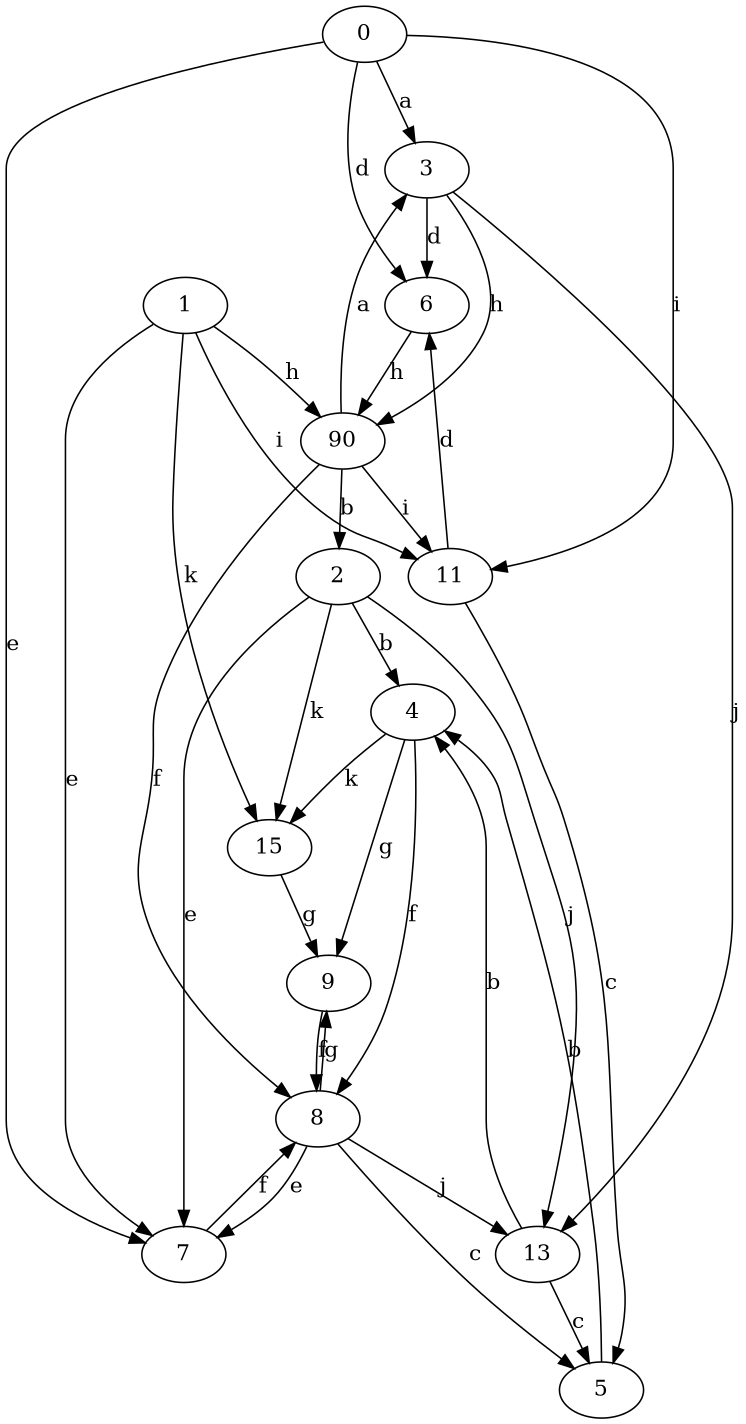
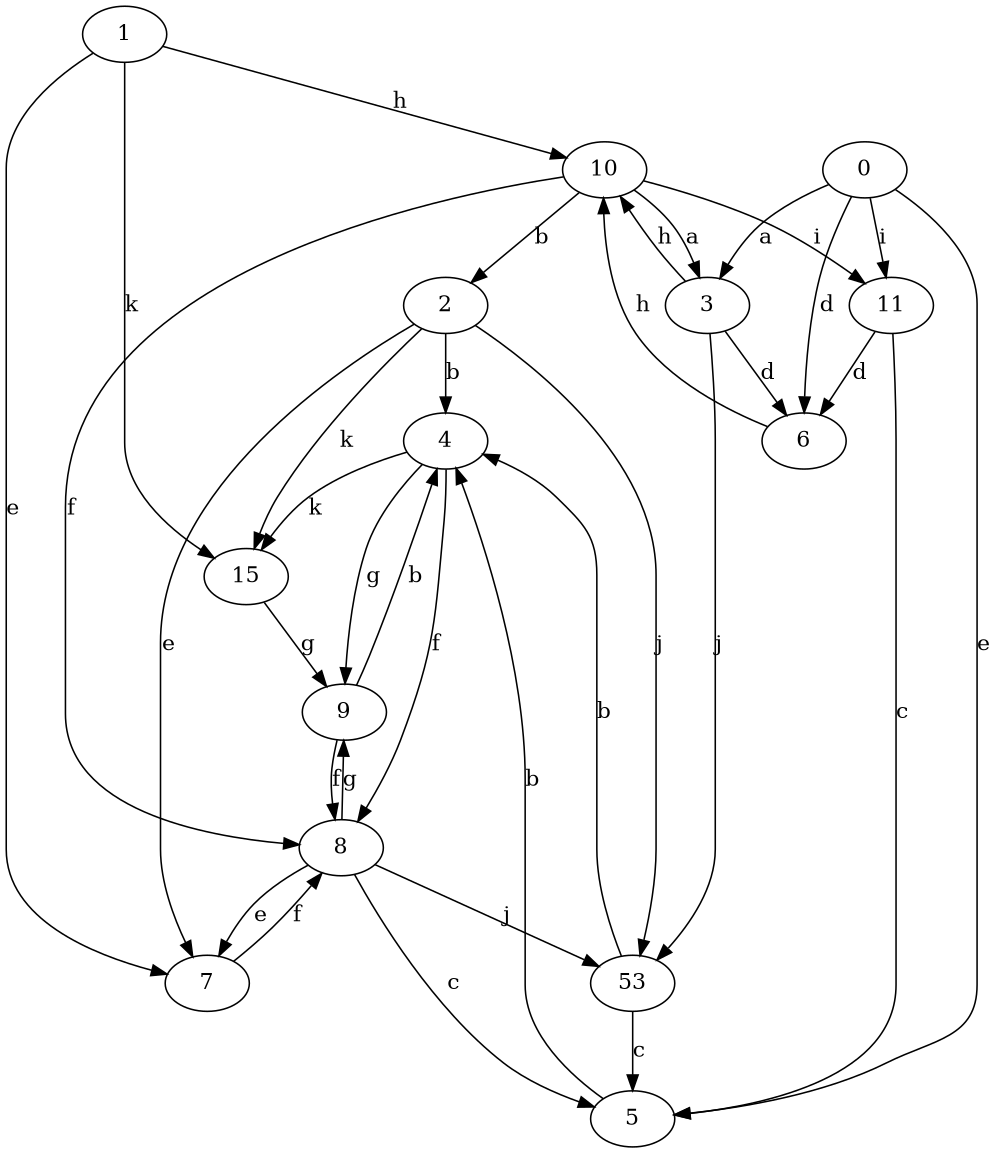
  strict digraph {
    2
    4
    7
-   13
+   13 [label=53]
    15
    8
    9
    5
    3
    6
-   10 [label=90]
+   10
    11
    0
    1
    2 -> 4 [label=b]
    2 -> 7 [label=e]
    2 -> 13 [label=j]
    2 -> 15 [label=k]
    4 -> 15 [label=k]
    4 -> 8 [label=f]
    4 -> 9 [label=g]
    7 -> 8 [label=f]
    13 -> 4 [label=b]
    13 -> 5 [label=c]
    15 -> 9 [label=g]
    8 -> 7 [label=e]
    8 -> 13 [label=j]
    8 -> 9 [label=g]
    8 -> 5 [label=c]
+   9 -> 4 [label=b]
    9 -> 8 [label=f]
    5 -> 4 [label=b]
    3 -> 13 [label=j]
    3 -> 6 [label=d]
    3 -> 10 [label=h]
    6 -> 10 [label=h]
    10 -> 2 [label=b]
    10 -> 8 [label=f]
    10 -> 3 [label=a]
    10 -> 11 [label=i]
    11 -> 5 [label=c]
    11 -> 6 [label=d]
-   0 -> 7 [label=e]
+   0 -> 5 [label=e]
    0 -> 3 [label=a]
    0 -> 6 [label=d]
    0 -> 11 [label=i]
    1 -> 7 [label=e]
    1 -> 15 [label=k]
    1 -> 10 [label=h]
-   1 -> 11 [label=i]
  }
